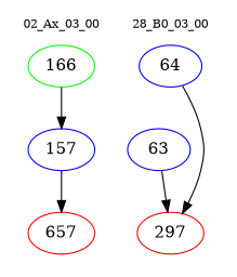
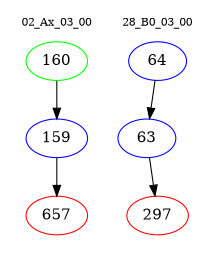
  digraph {
    node [color=blue]
    edge [color=black]
-   n1 [color=green label=166]
-   n2 [label=157]
+   n1 [color=green label=160]
+   n2 [label=159]
    n3 [color=red label=657]
    n4 [label=64]
    n5 [label=63]
    n6 [color=red label=297]
    subgraph cluster_1 {
      color=white
      fontsize=10
      label="02_Ax_03_00"
      n1
      n2
      n3
    }
    subgraph cluster_2 {
      color=white
      fontsize=10
      label="28_B0_03_00"
      n4
      n5
      n6
    }
    n1 -> n2
    n2 -> n3
-   n4 -> n6
+   n4 -> n5
    n5 -> n6
  }
